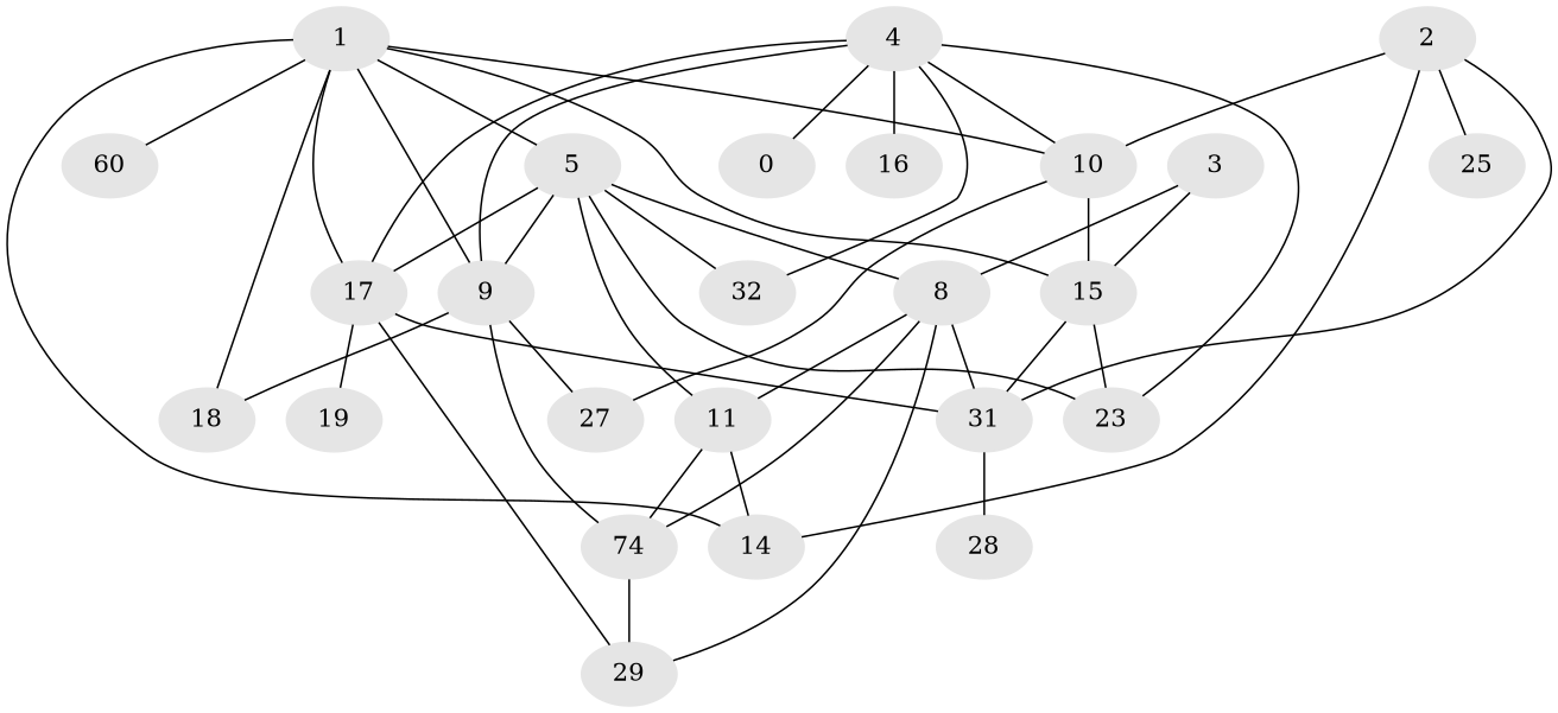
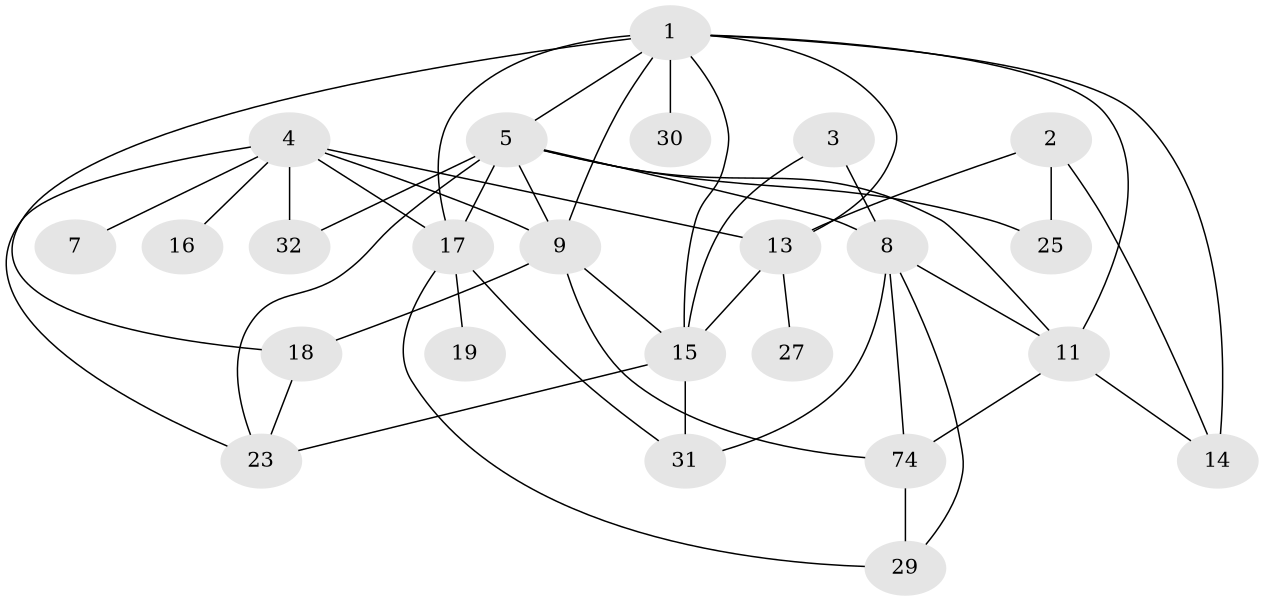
  graph {
    node [color=gray90 style=filled]
    edge [weight=1.0]
    1
    5
    9
-   10
+   10 [label=13]
    11
    n6 [label=17]
    14
    15
    18
-   30 [label=60]
+   30
    8
    25
    23
    32
    n15 [label=31]
    n16 [label=74]
    29
    27
    19
    2
-   28
    3
    4
-   7 [label=0]
+   7
    16
    1 -- 5 [weight=3.0]
    1 -- 9
    1 -- 10 [weight=2.0]
+   1 -- 11 [weight=2.0]
    1 -- n6 [weight=2.0]
    1 -- 14 [weight=2.0]
    1 -- 15
    1 -- 18
    1 -- 30
    5 -- 9 [weight=2.0]
    5 -- 11
    5 -- n6
    5 -- 8
+   5 -- 25
    5 -- 23
    5 -- 32
-   9 -- 27
+   9 -- 15
    9 -- 18
    9 -- n16
    10 -- 15
    10 -- 27
    11 -- 14
    11 -- n16 [weight=2.0]
    n6 -- n15
    n6 -- 29
    n6 -- 19
    15 -- 23
    15 -- n15
+   18 -- 23
    8 -- 11
    8 -- n15
    8 -- n16
    8 -- 29
-   n15 -- 28
    n16 -- 29
    2 -- 10
    2 -- 14
    2 -- 25
-   2 -- n15
    3 -- 15
    3 -- 8
    4 -- 9
    4 -- 10
    4 -- n6
    4 -- 23
    4 -- 32
    4 -- 7
    4 -- 16
  }
